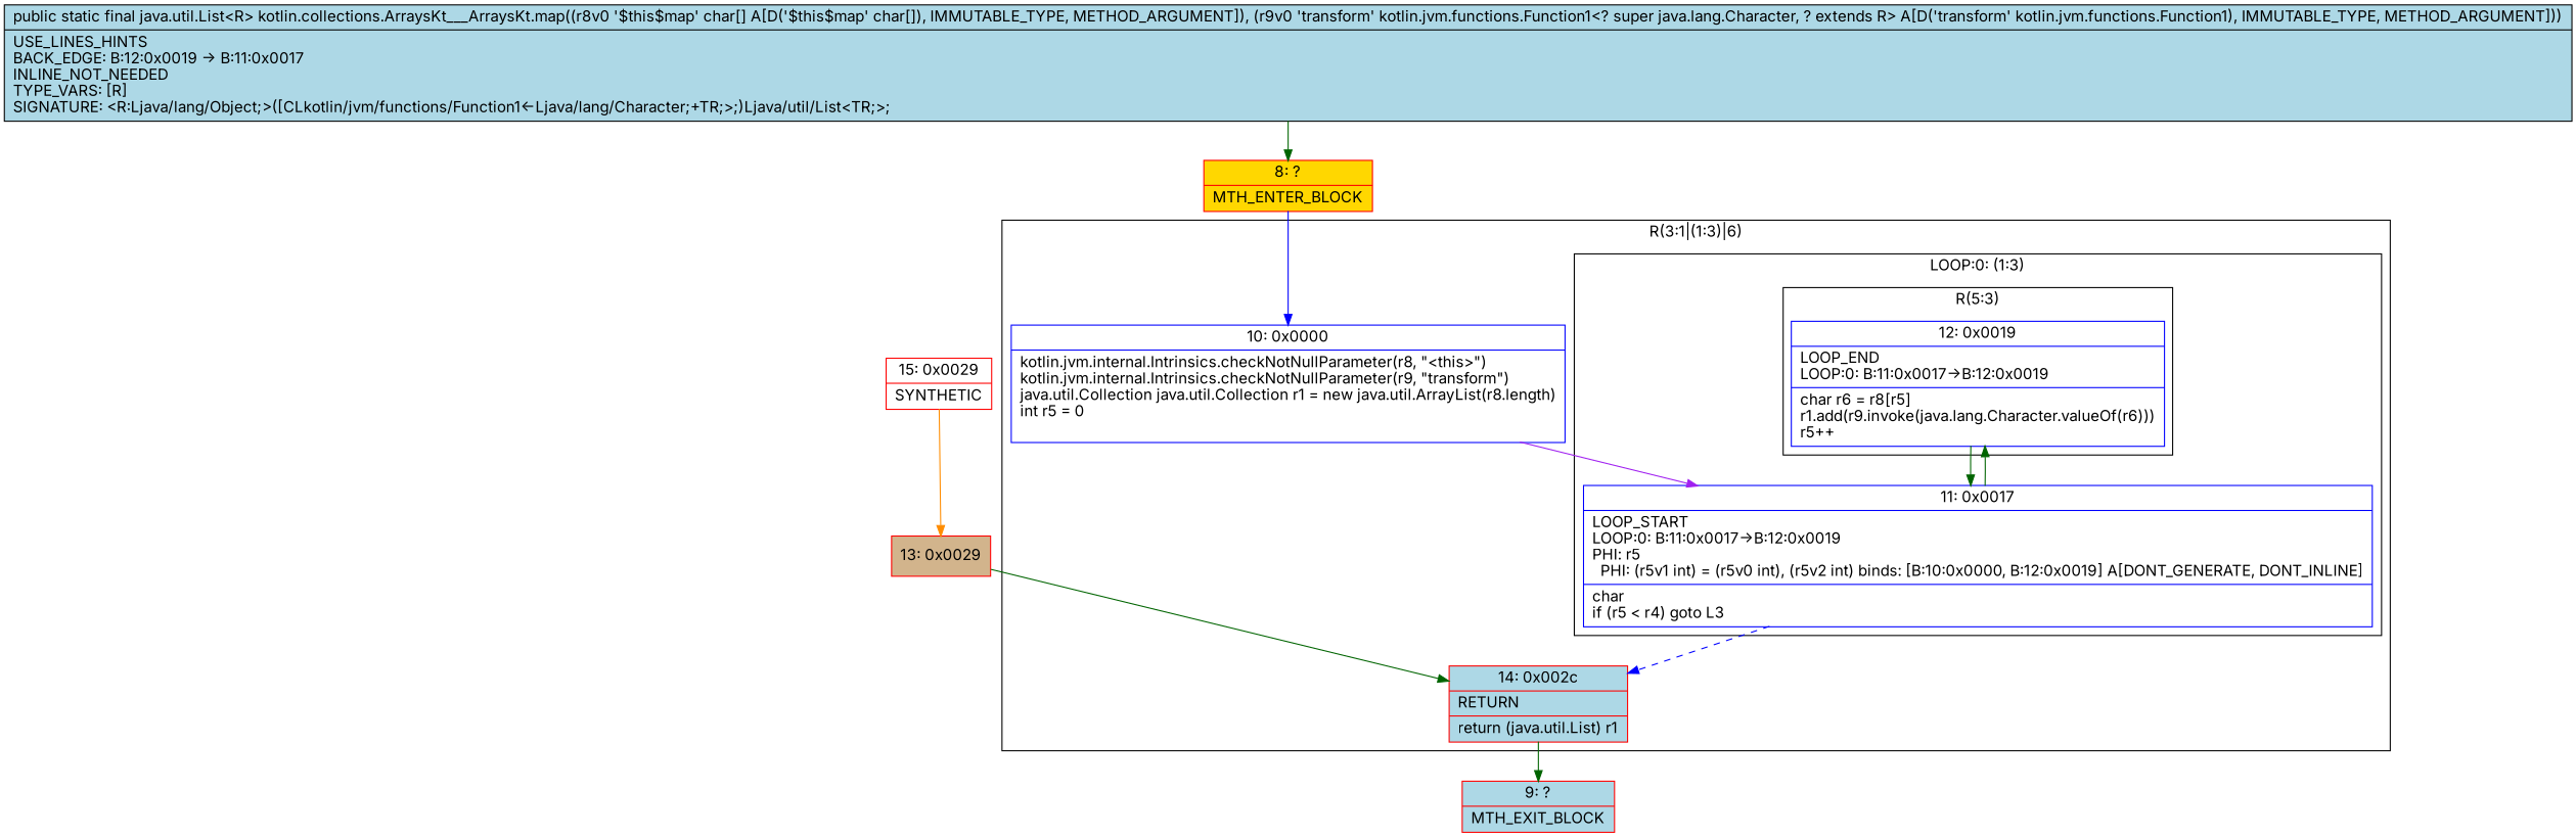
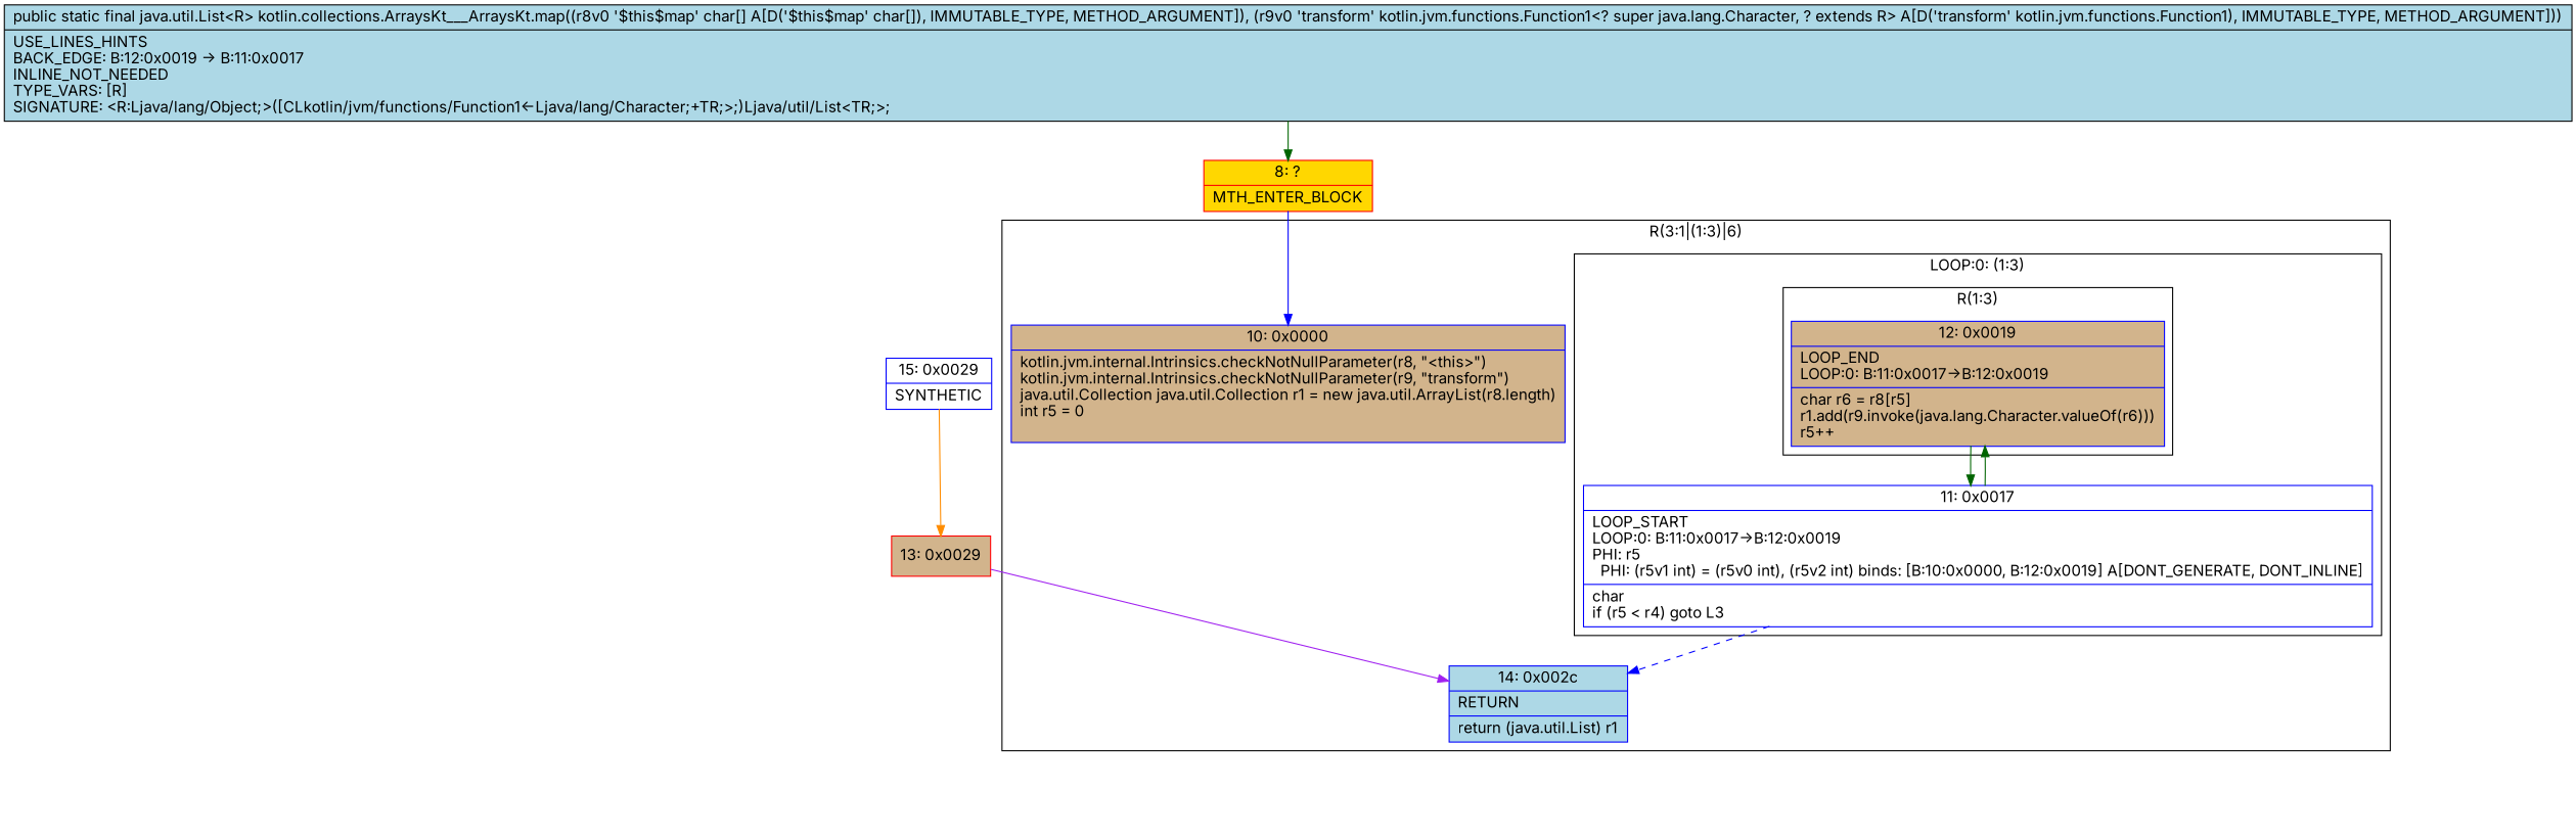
  digraph {
    fontname=Inter
    node [color=blue fillcolor=tan fontname=Inter shape=record style=filled]
    edge [color=darkgreen fontname=Inter]
-   n1 [fillcolor=white label="{12\:\ 0x0019|LOOP_END\lLOOP:0: B:11:0x0017\-\>B:12:0x0019\l|char r6 = r8[r5]\lr1.add(r9.invoke(java.lang.Character.valueOf(r6)))\lr5++\l}"]
+   n1 [label="{12\:\ 0x0019|LOOP_END\lLOOP:0: B:11:0x0017\-\>B:12:0x0019\l|char r6 = r8[r5]\lr1.add(r9.invoke(java.lang.Character.valueOf(r6)))\lr5++\l}"]
    n2 [fillcolor=white label="{11\:\ 0x0017|LOOP_START\lLOOP:0: B:11:0x0017\-\>B:12:0x0019\lPHI: r5 \l  PHI: (r5v1 int) = (r5v0 int), (r5v2 int) binds: [B:10:0x0000, B:12:0x0019] A[DONT_GENERATE, DONT_INLINE]\l|char \lif (r5 \< r4) goto L3\l}"]
-   n3 [fillcolor=white label="{10\:\ 0x0000|kotlin.jvm.internal.Intrinsics.checkNotNullParameter(r8, \"\<this\>\")\lkotlin.jvm.internal.Intrinsics.checkNotNullParameter(r9, \"transform\")\ljava.util.Collection java.util.Collection r1 = new java.util.ArrayList(r8.length)\lint r5 = 0\l\l}"]
-   n4 [color=red fillcolor=lightblue label="{14\:\ 0x002c|RETURN\l|return (java.util.List) r1\l}"]
-   n5 [color=red fillcolor=lightblue label="{9\:\ ?|MTH_EXIT_BLOCK\l}"]
-   n6 [color=red fillcolor=white label="{15\:\ 0x0029|SYNTHETIC\l}"]
+   n3 [label="{10\:\ 0x0000|kotlin.jvm.internal.Intrinsics.checkNotNullParameter(r8, \"\<this\>\")\lkotlin.jvm.internal.Intrinsics.checkNotNullParameter(r9, \"transform\")\ljava.util.Collection java.util.Collection r1 = new java.util.ArrayList(r8.length)\lint r5 = 0\l\l}"]
+   n4 [fillcolor=lightblue label="{14\:\ 0x002c|RETURN\l|return (java.util.List) r1\l}"]
+   n6 [fillcolor=white label="{15\:\ 0x0029|SYNTHETIC\l}"]
    n7 [color=red label="{13\:\ 0x0029}"]
    n8 [color=red fillcolor=gold label="{8\:\ ?|MTH_ENTER_BLOCK\l}"]
    n9 [fillcolor=lightblue label="{public static final java.util.List\<R\> kotlin.collections.ArraysKt___ArraysKt.map((r8v0 '$this$map' char[] A[D('$this$map' char[]), IMMUTABLE_TYPE, METHOD_ARGUMENT]), (r9v0 'transform' kotlin.jvm.functions.Function1\<? super java.lang.Character, ? extends R\> A[D('transform' kotlin.jvm.functions.Function1), IMMUTABLE_TYPE, METHOD_ARGUMENT]))  | USE_LINES_HINTS\lBACK_EDGE: B:12:0x0019 \-\> B:11:0x0017\lINLINE_NOT_NEEDED\lTYPE_VARS: [R]\lSIGNATURE: \<R:Ljava\/lang\/Object;\>([CLkotlin\/jvm\/functions\/Function1\<\-Ljava\/lang\/Character;+TR;\>;)Ljava\/util\/List\<TR;\>;\l}" color=""]
    subgraph cluster_1 {
      label="R(3:1|(1:3)|6)"
      n3
      n4
      subgraph cluster_2 {
        label="LOOP:0: (1:3)"
        n2
        subgraph cluster_3 {
-         label="R(5:3)"
+         label="R(1:3)"
          n1
        }
      }
    }
    n1 -> n2
    n2 -> n1
    n2 -> n4 [color=blue style=dashed]
-   n3 -> n2 [color=purple]
-   n4 -> n5
    n6 -> n7 [color=darkorange]
-   n7 -> n4
+   n7 -> n4 [color=purple]
    n8 -> n3 [color=blue]
    n9 -> n8
  }
